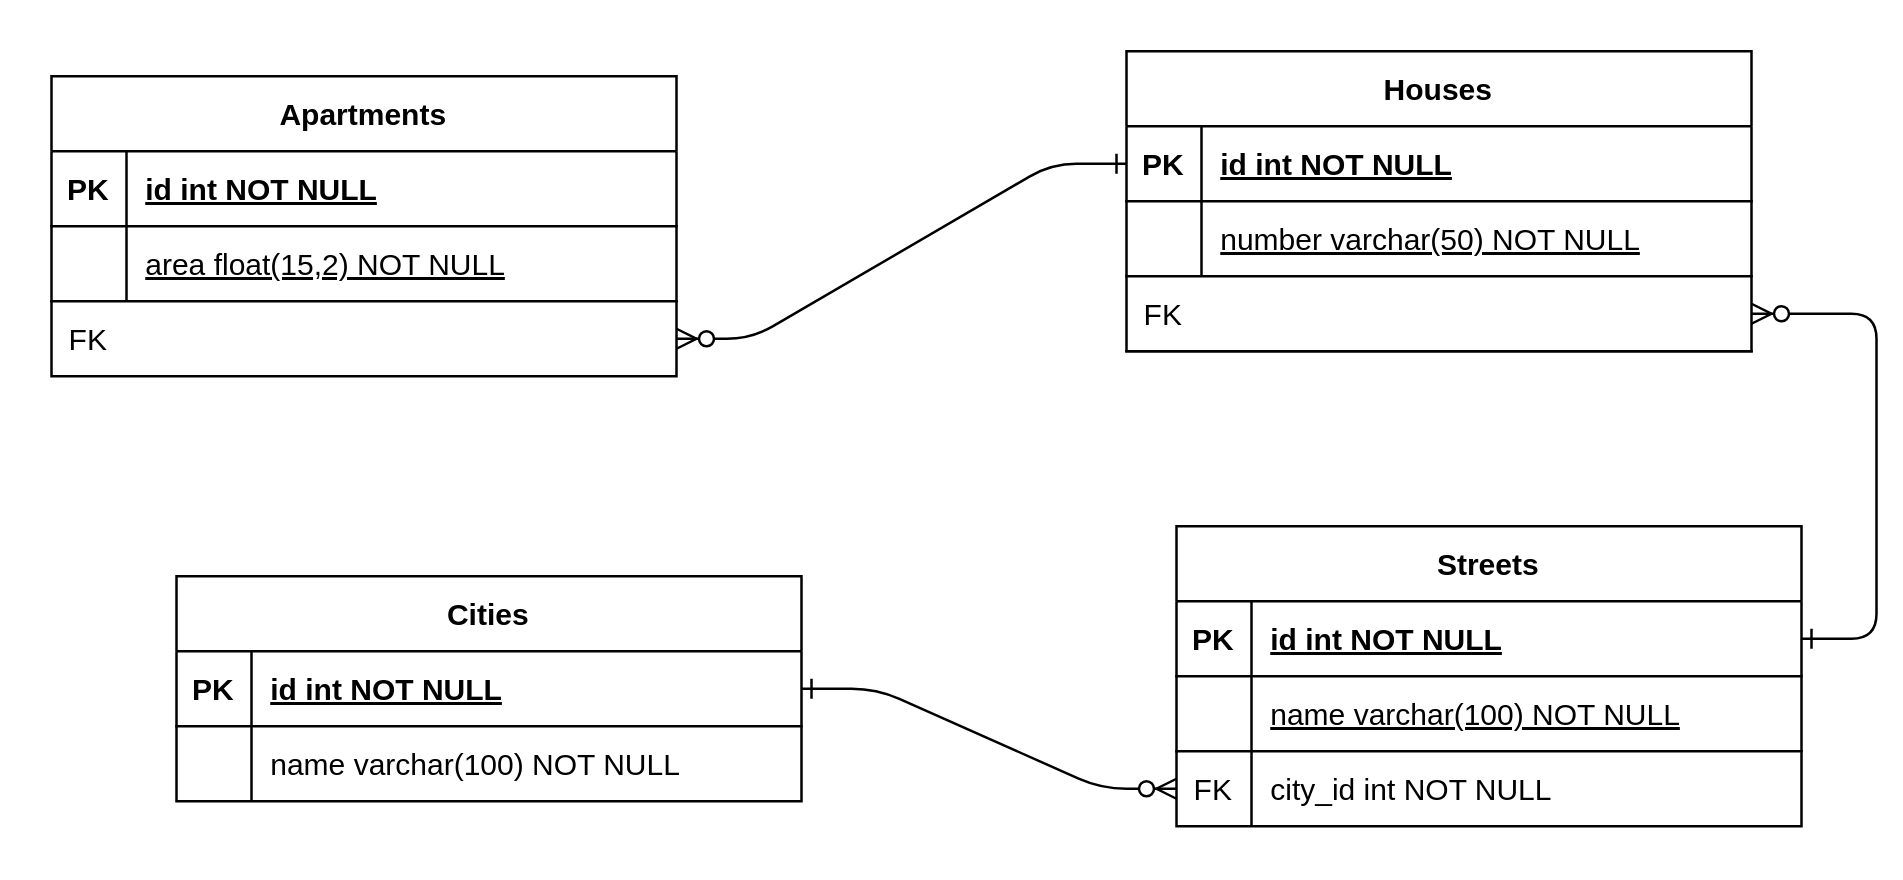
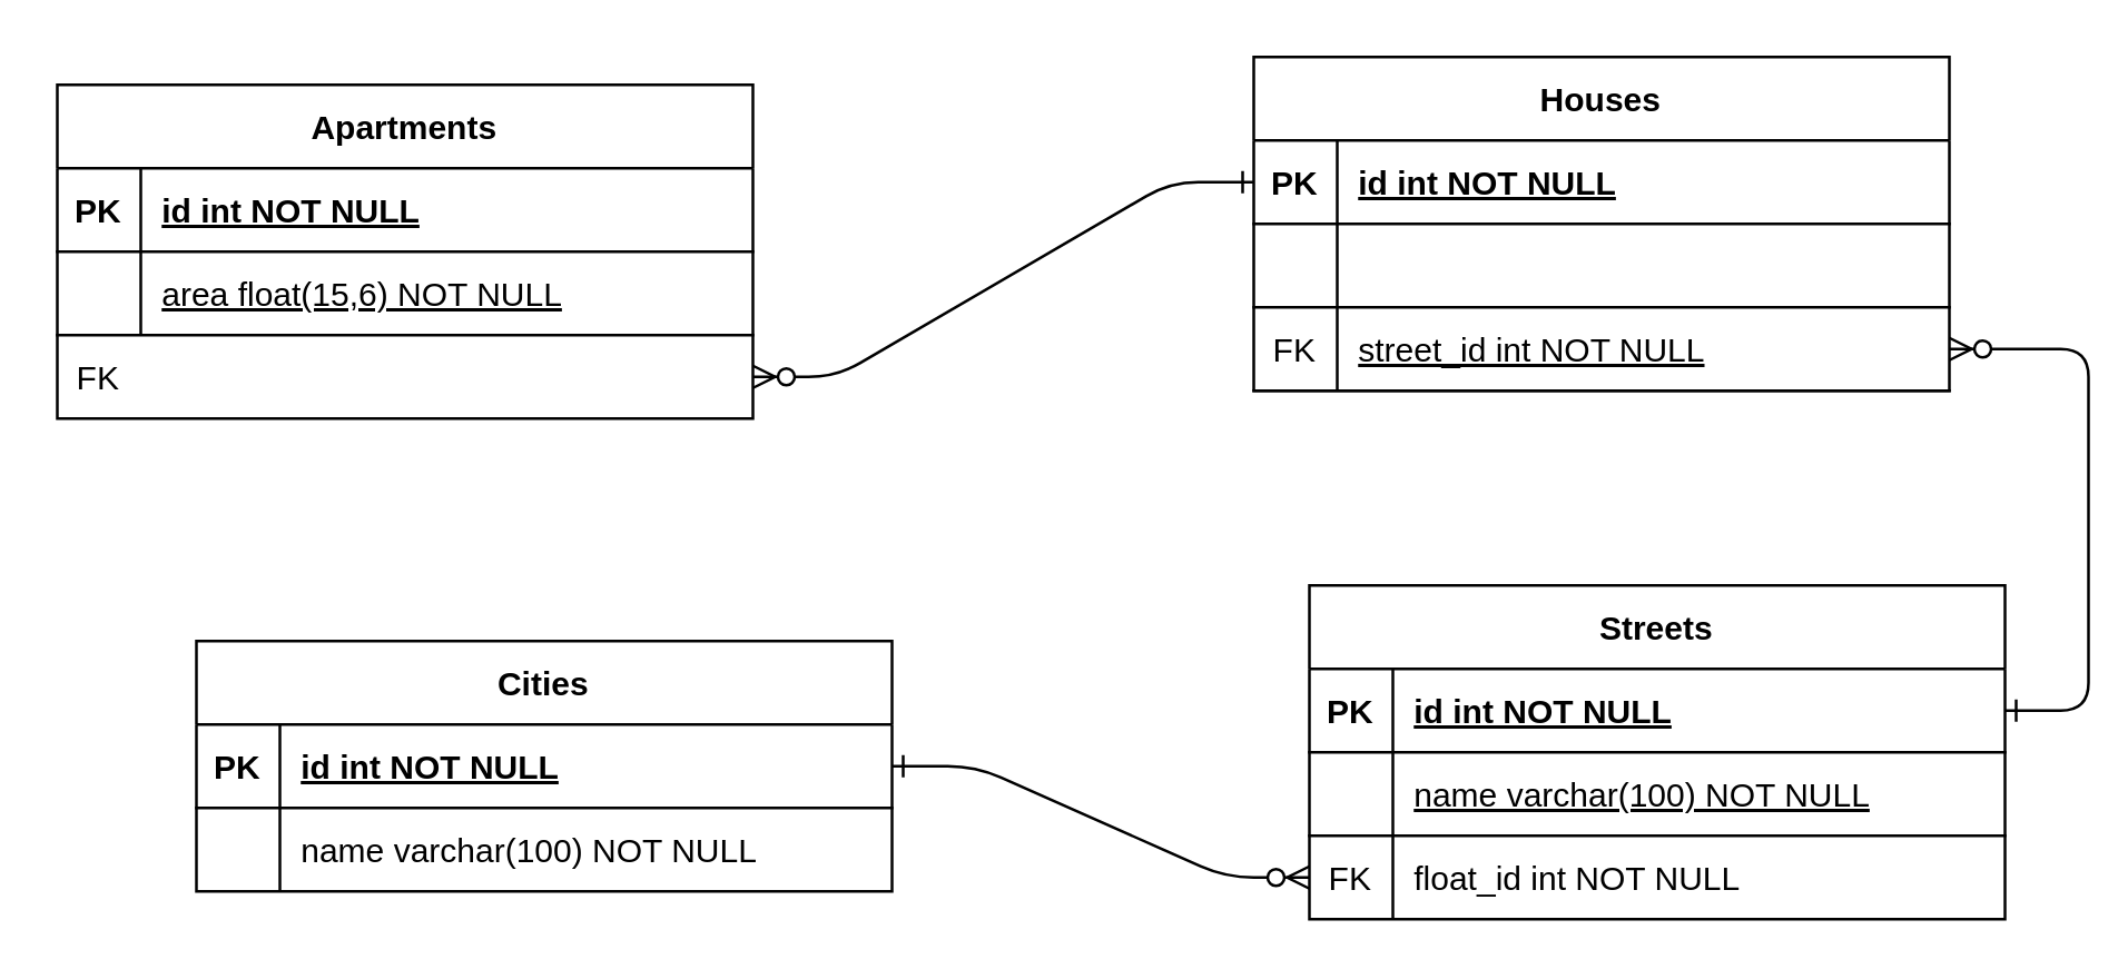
  <mxCell id="0" />
  <mxCell id="1" parent="0" />
  <mxCell id="2" value="Cities" style="shape=table;startSize=30;container=1;collapsible=1;childLayout=tableLayout;fixedRows=1;rowLines=0;fontStyle=1;align=center;resizeLast=1;" vertex="1" parent="1"><mxGeometry x="70" y="230" width="250" height="90" as="geometry"><mxRectangle x="120" y="120" width="100" height="30" as="alternateBounds" /></mxGeometry></mxCell>
  <mxCell id="3" value="" style="shape=partialRectangle;collapsible=0;dropTarget=0;pointerEvents=0;fillColor=none;points=[[0,0.5],[1,0.5]];portConstraint=eastwest;top=0;left=0;right=0;bottom=1;" vertex="1" parent="2"><mxGeometry y="30" width="250" height="30" as="geometry" /></mxCell>
  <mxCell id="4" value="PK" style="shape=partialRectangle;overflow=hidden;connectable=0;fillColor=none;top=0;left=0;bottom=0;right=0;fontStyle=1;" vertex="1" parent="3"><mxGeometry width="30" height="30" as="geometry" /></mxCell>
  <mxCell id="5" value="id int NOT NULL " style="shape=partialRectangle;overflow=hidden;connectable=0;fillColor=none;top=0;left=0;bottom=0;right=0;align=left;spacingLeft=6;fontStyle=5;" vertex="1" parent="3"><mxGeometry x="30" width="220" height="30" as="geometry" /></mxCell>
  <mxCell id="6" value="" style="shape=partialRectangle;collapsible=0;dropTarget=0;pointerEvents=0;fillColor=none;points=[[0,0.5],[1,0.5]];portConstraint=eastwest;top=0;left=0;right=0;bottom=0;" vertex="1" parent="2"><mxGeometry y="60" width="250" height="30" as="geometry" /></mxCell>
  <mxCell id="7" value="" style="shape=partialRectangle;overflow=hidden;connectable=0;fillColor=none;top=0;left=0;bottom=0;right=0;" vertex="1" parent="6"><mxGeometry width="30" height="30" as="geometry" /></mxCell>
  <mxCell id="8" value="name varchar(100) NOT NULL" style="shape=partialRectangle;overflow=hidden;connectable=0;fillColor=none;top=0;left=0;bottom=0;right=0;align=left;spacingLeft=6;" vertex="1" parent="6"><mxGeometry x="30" width="220" height="30" as="geometry" /></mxCell>
  <mxCell id="9" value="Apartments" style="shape=table;startSize=30;container=1;collapsible=1;childLayout=tableLayout;fixedRows=1;rowLines=0;fontStyle=1;align=center;resizeLast=1;" vertex="1" parent="1"><mxGeometry x="20" y="30" width="250" height="120" as="geometry"><mxRectangle x="120" y="120" width="100" height="30" as="alternateBounds" /></mxGeometry></mxCell>
  <mxCell id="10" value="" style="shape=partialRectangle;collapsible=0;dropTarget=0;pointerEvents=0;fillColor=none;points=[[0,0.5],[1,0.5]];portConstraint=eastwest;top=0;left=0;right=0;bottom=1;" vertex="1" parent="9"><mxGeometry y="30" width="250" height="30" as="geometry" /></mxCell>
  <mxCell id="11" value="PK" style="shape=partialRectangle;overflow=hidden;connectable=0;fillColor=none;top=0;left=0;bottom=0;right=0;fontStyle=1;" vertex="1" parent="10"><mxGeometry width="30" height="30" as="geometry" /></mxCell>
  <mxCell id="12" value="id int NOT NULL " style="shape=partialRectangle;overflow=hidden;connectable=0;fillColor=none;top=0;left=0;bottom=0;right=0;align=left;spacingLeft=6;fontStyle=5;" vertex="1" parent="10"><mxGeometry x="30" width="220" height="30" as="geometry" /></mxCell>
  <mxCell id="13" value="" style="shape=partialRectangle;collapsible=0;dropTarget=0;pointerEvents=0;fillColor=none;points=[[0,0.5],[1,0.5]];portConstraint=eastwest;top=0;left=0;right=0;bottom=1;" vertex="1" parent="9"><mxGeometry y="60" width="250" height="30" as="geometry" /></mxCell>
  <mxCell id="14" value="" style="shape=partialRectangle;overflow=hidden;connectable=0;fillColor=none;top=0;left=0;bottom=0;right=0;fontStyle=1;" vertex="1" parent="13"><mxGeometry width="30" height="30" as="geometry" /></mxCell>
- <mxCell id="15" value="area float(15,2) NOT NULL " style="shape=partialRectangle;overflow=hidden;connectable=0;fillColor=none;top=0;left=0;bottom=0;right=0;align=left;spacingLeft=6;fontStyle=4;" vertex="1" parent="13"><mxGeometry x="30" width="220" height="30" as="geometry" /></mxCell>
+ <mxCell id="15" value="area float(15,6) NOT NULL " style="shape=partialRectangle;overflow=hidden;connectable=0;fillColor=none;top=0;left=0;bottom=0;right=0;align=left;spacingLeft=6;fontStyle=4;" vertex="1" parent="13"><mxGeometry x="30" width="220" height="30" as="geometry" /></mxCell>
  <mxCell id="16" value="" style="shape=partialRectangle;collapsible=0;dropTarget=0;pointerEvents=0;fillColor=none;points=[[0,0.5],[1,0.5]];portConstraint=eastwest;top=0;left=0;right=0;bottom=0;" vertex="1" parent="9"><mxGeometry y="90" width="250" height="30" as="geometry" /></mxCell>
  <mxCell id="17" value="FK" style="shape=partialRectangle;overflow=hidden;connectable=0;fillColor=none;top=0;left=0;bottom=0;right=0;" vertex="1" parent="16"><mxGeometry width="30" height="30" as="geometry" /></mxCell>
  <mxCell id="18" value="" style="edgeStyle=entityRelationEdgeStyle;endArrow=ERzeroToMany;startArrow=ERone;endFill=1;startFill=0;entryX=1;entryY=0.5;entryDx=0;entryDy=0;exitX=0;exitY=0.5;exitDx=0;exitDy=0;" edge="1" parent="1" source="32" target="16"><mxGeometry width="100" height="100" relative="1" as="geometry"><mxPoint x="400" y="55" as="sourcePoint" /><mxPoint x="110" y="190" as="targetPoint" /></mxGeometry></mxCell>
  <mxCell id="19" value="" style="edgeStyle=entityRelationEdgeStyle;endArrow=ERzeroToMany;startArrow=ERone;endFill=1;startFill=0;exitX=1;exitY=0.5;exitDx=0;exitDy=0;entryX=0;entryY=0.5;entryDx=0;entryDy=0;" edge="1" parent="1" source="3" target="27"><mxGeometry width="100" height="100" relative="1" as="geometry"><mxPoint x="340" y="340" as="sourcePoint" /><mxPoint x="380" y="380" as="targetPoint" /></mxGeometry></mxCell>
  <mxCell id="20" value="Streets" style="shape=table;startSize=30;container=1;collapsible=1;childLayout=tableLayout;fixedRows=1;rowLines=0;fontStyle=1;align=center;resizeLast=1;" vertex="1" parent="1"><mxGeometry x="470" y="210" width="250" height="120" as="geometry"><mxRectangle x="120" y="120" width="100" height="30" as="alternateBounds" /></mxGeometry></mxCell>
  <mxCell id="21" value="" style="shape=partialRectangle;collapsible=0;dropTarget=0;pointerEvents=0;fillColor=none;points=[[0,0.5],[1,0.5]];portConstraint=eastwest;top=0;left=0;right=0;bottom=1;" vertex="1" parent="20"><mxGeometry y="30" width="250" height="30" as="geometry" /></mxCell>
  <mxCell id="22" value="PK" style="shape=partialRectangle;overflow=hidden;connectable=0;fillColor=none;top=0;left=0;bottom=0;right=0;fontStyle=1;" vertex="1" parent="21"><mxGeometry width="30" height="30" as="geometry" /></mxCell>
  <mxCell id="23" value="id int NOT NULL " style="shape=partialRectangle;overflow=hidden;connectable=0;fillColor=none;top=0;left=0;bottom=0;right=0;align=left;spacingLeft=6;fontStyle=5;" vertex="1" parent="21"><mxGeometry x="30" width="220" height="30" as="geometry" /></mxCell>
  <mxCell id="24" value="" style="shape=partialRectangle;collapsible=0;dropTarget=0;pointerEvents=0;fillColor=none;points=[[0,0.5],[1,0.5]];portConstraint=eastwest;top=0;left=0;right=0;bottom=1;" vertex="1" parent="20"><mxGeometry y="60" width="250" height="30" as="geometry" /></mxCell>
  <mxCell id="25" value="" style="shape=partialRectangle;overflow=hidden;connectable=0;fillColor=none;top=0;left=0;bottom=0;right=0;fontStyle=1;" vertex="1" parent="24"><mxGeometry width="30" height="30" as="geometry" /></mxCell>
  <mxCell id="26" value="name varchar(100) NOT NULL" style="shape=partialRectangle;overflow=hidden;connectable=0;fillColor=none;top=0;left=0;bottom=0;right=0;align=left;spacingLeft=6;fontStyle=4;" vertex="1" parent="24"><mxGeometry x="30" width="220" height="30" as="geometry" /></mxCell>
  <mxCell id="27" value="" style="shape=partialRectangle;collapsible=0;dropTarget=0;pointerEvents=0;fillColor=none;points=[[0,0.5],[1,0.5]];portConstraint=eastwest;top=0;left=0;right=0;bottom=0;" vertex="1" parent="20"><mxGeometry y="90" width="250" height="30" as="geometry" /></mxCell>
  <mxCell id="28" value="FK" style="shape=partialRectangle;overflow=hidden;connectable=0;fillColor=none;top=0;left=0;bottom=0;right=0;" vertex="1" parent="27"><mxGeometry width="30" height="30" as="geometry" /></mxCell>
- <mxCell id="29" value="city_id int NOT NULL" style="shape=partialRectangle;overflow=hidden;connectable=0;fillColor=none;top=0;left=0;bottom=0;right=0;align=left;spacingLeft=6;" vertex="1" parent="27"><mxGeometry x="30" width="220" height="30" as="geometry" /></mxCell>
+ <mxCell id="29" value="float_id int NOT NULL" style="shape=partialRectangle;overflow=hidden;connectable=0;fillColor=none;top=0;left=0;bottom=0;right=0;align=left;spacingLeft=6;" vertex="1" parent="27"><mxGeometry x="30" width="220" height="30" as="geometry" /></mxCell>
  <mxCell id="30" value="" style="group" vertex="1" connectable="0" parent="1"><mxGeometry x="450" y="20" width="250" height="120" as="geometry" /></mxCell>
  <mxCell id="31" value="Houses" style="shape=table;startSize=30;container=1;collapsible=1;childLayout=tableLayout;fixedRows=1;rowLines=0;fontStyle=1;align=center;resizeLast=1;" vertex="1" parent="30"><mxGeometry width="250" height="120" as="geometry"><mxRectangle x="120" y="120" width="100" height="30" as="alternateBounds" /></mxGeometry></mxCell>
  <mxCell id="32" value="" style="shape=partialRectangle;collapsible=0;dropTarget=0;pointerEvents=0;fillColor=none;points=[[0,0.5],[1,0.5]];portConstraint=eastwest;top=0;left=0;right=0;bottom=1;" vertex="1" parent="31"><mxGeometry y="30" width="250" height="30" as="geometry" /></mxCell>
  <mxCell id="33" value="PK" style="shape=partialRectangle;overflow=hidden;connectable=0;fillColor=none;top=0;left=0;bottom=0;right=0;fontStyle=1;" vertex="1" parent="32"><mxGeometry width="30" height="30" as="geometry" /></mxCell>
  <mxCell id="34" value="id int NOT NULL " style="shape=partialRectangle;overflow=hidden;connectable=0;fillColor=none;top=0;left=0;bottom=0;right=0;align=left;spacingLeft=6;fontStyle=5;" vertex="1" parent="32"><mxGeometry x="30" width="220" height="30" as="geometry" /></mxCell>
  <mxCell id="35" value="" style="shape=partialRectangle;collapsible=0;dropTarget=0;pointerEvents=0;fillColor=none;points=[[0,0.5],[1,0.5]];portConstraint=eastwest;top=0;left=0;right=0;bottom=1;" vertex="1" parent="31"><mxGeometry y="60" width="250" height="30" as="geometry" /></mxCell>
  <mxCell id="36" value="" style="shape=partialRectangle;overflow=hidden;connectable=0;fillColor=none;top=0;left=0;bottom=0;right=0;fontStyle=1;" vertex="1" parent="35"><mxGeometry width="30" height="30" as="geometry" /></mxCell>
- <mxCell id="37" value="number varchar(50) NOT NULL " style="shape=partialRectangle;overflow=hidden;connectable=0;fillColor=none;top=0;left=0;bottom=0;right=0;align=left;spacingLeft=6;fontStyle=4;" vertex="1" parent="35"><mxGeometry x="30" width="220" height="30" as="geometry" /></mxCell>
  <mxCell id="38" value="" style="shape=partialRectangle;collapsible=0;dropTarget=0;pointerEvents=0;fillColor=none;points=[[0,0.5],[1,0.5]];portConstraint=eastwest;top=0;left=0;right=0;bottom=1;" vertex="1" parent="31"><mxGeometry y="90" width="250" height="30" as="geometry" /></mxCell>
  <mxCell id="39" value="FK" style="shape=partialRectangle;overflow=hidden;connectable=0;fillColor=none;top=0;left=0;bottom=0;right=0;fontStyle=0;" vertex="1" parent="38"><mxGeometry width="30" height="30" as="geometry" /></mxCell>
+ <mxCell id="40" value="street_id int NOT NULL " style="shape=partialRectangle;overflow=hidden;connectable=0;fillColor=none;top=0;left=0;bottom=0;right=0;align=left;spacingLeft=6;fontStyle=4;" vertex="1" parent="38"><mxGeometry x="30" width="220" height="30" as="geometry" /></mxCell>
  <mxCell id="41" value="" style="edgeStyle=entityRelationEdgeStyle;endArrow=ERzeroToMany;startArrow=ERone;endFill=1;startFill=0;entryX=1;entryY=0.5;entryDx=0;entryDy=0;" edge="1" parent="1" target="38"><mxGeometry width="100" height="100" relative="1" as="geometry"><mxPoint x="720" y="255" as="sourcePoint" /><mxPoint x="450" y="125" as="targetPoint" /></mxGeometry></mxCell>
